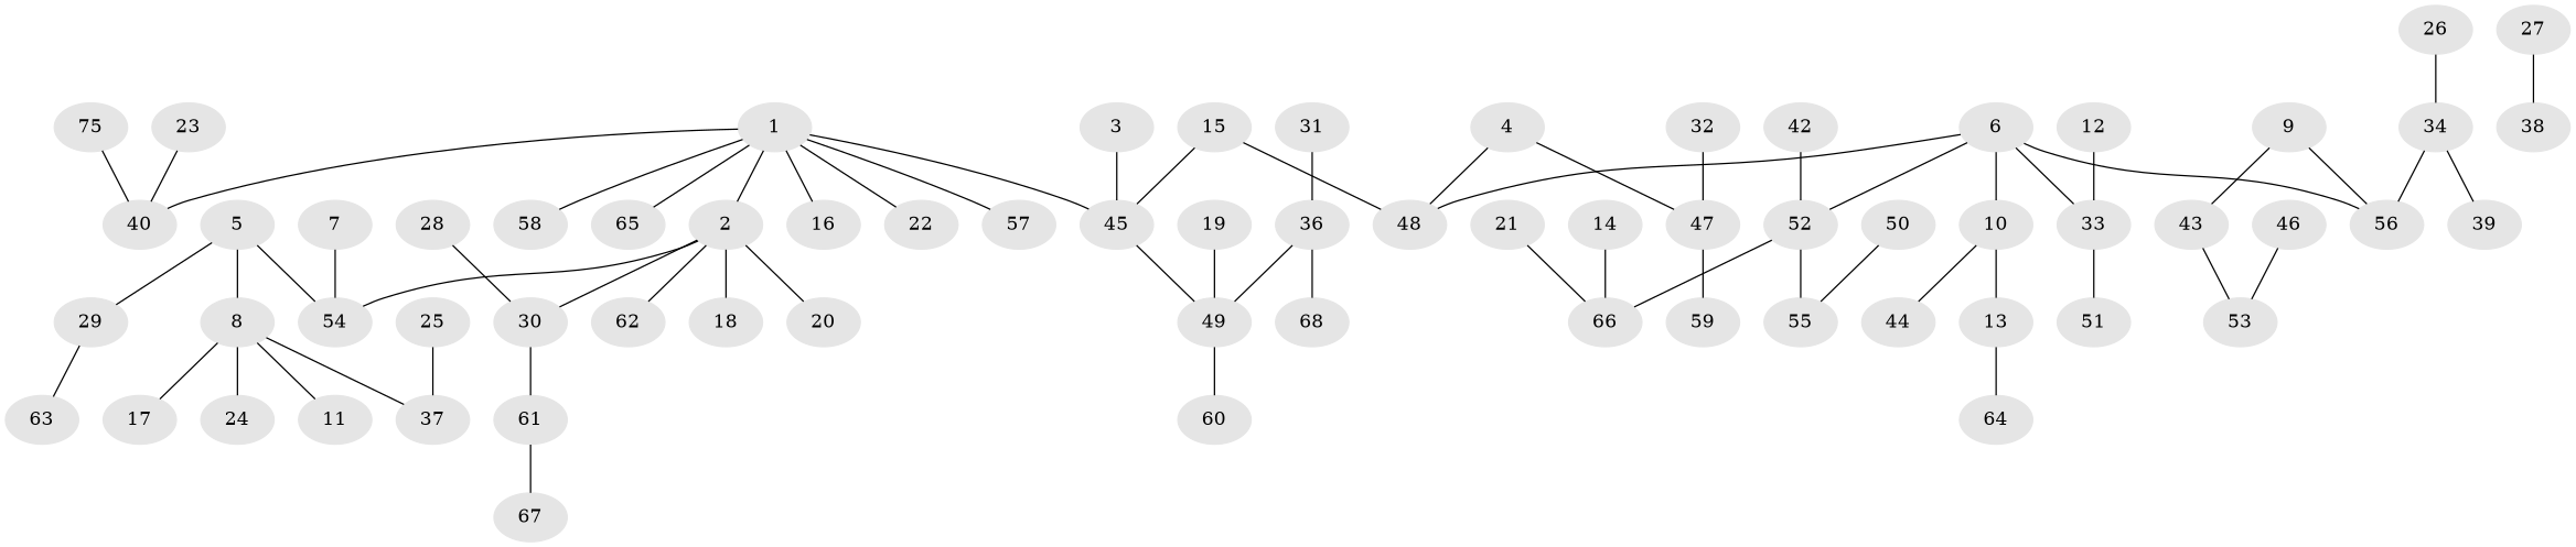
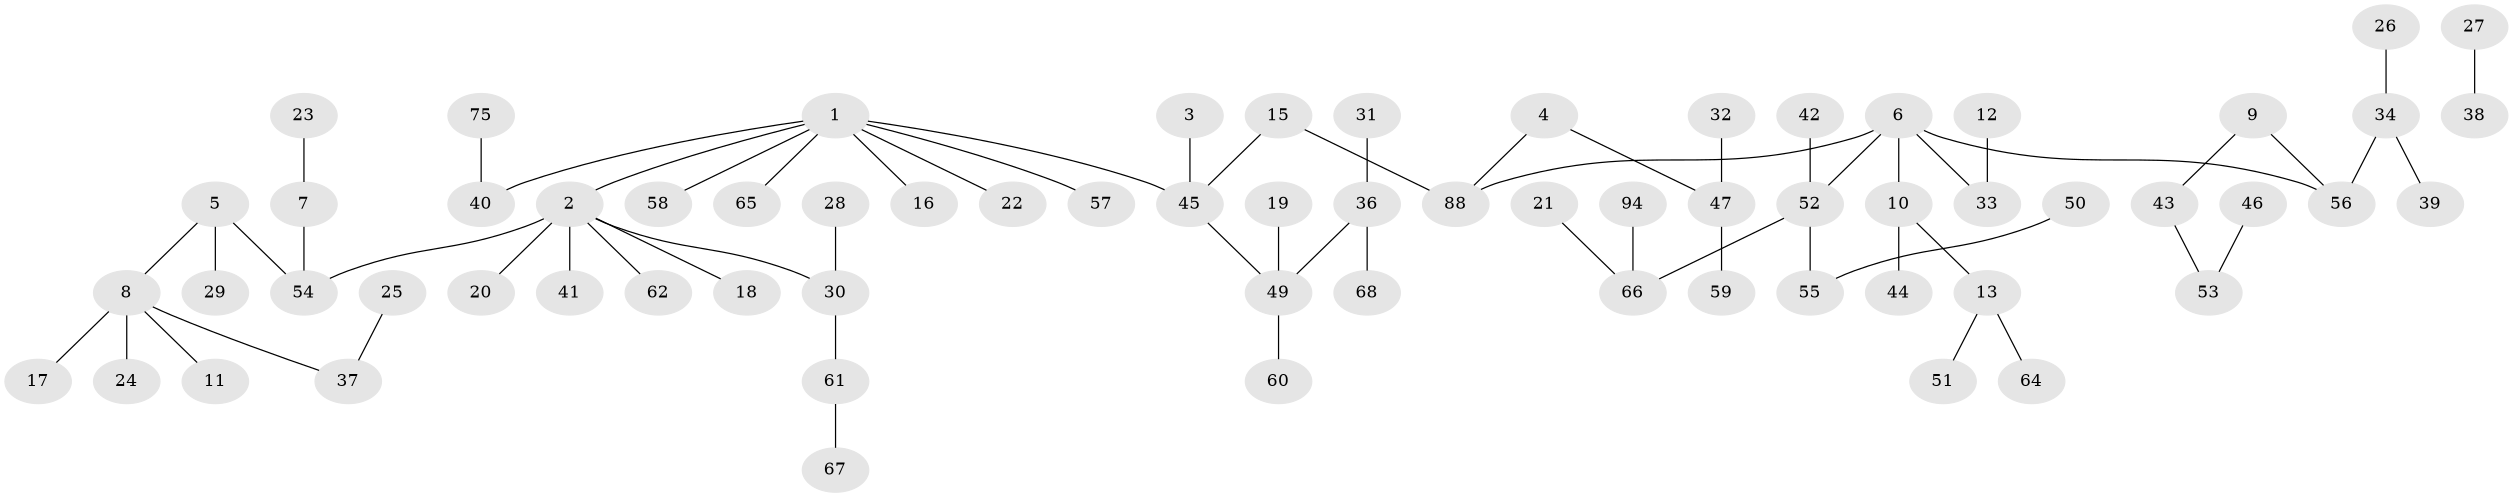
  graph {
    node [color=gray90 style=filled]
    edge [weight=1.0]
    1
    2
    16
    22
    40
    45
    57
    58
    65
    18
    20
    30
+   41
    54
    62
    49
    61
    3
    4
    47
-   48
+   48 [label=88]
    59
    5
    8
    29
    11
    17
    24
    37
-   63
    6
    10
    33
    52
    56
    13
    44
    66
    55
    7
    9
    43
    53
    51
    64
    12
-   14
+   14 [label=94]
    15
    19
    60
    21
    23
    25
    26
    34
    39
    27
    38
    28
    67
    31
    36
    68
    32
    n65 [label=75]
    42
    46
    50
    1 -- 2
    1 -- 16
    1 -- 22
    1 -- 40
    1 -- 45
    1 -- 57
    1 -- 58
    1 -- 65
    2 -- 18
    2 -- 20
    2 -- 30
+   2 -- 41
    2 -- 54
    2 -- 62
    45 -- 49
    30 -- 61
    49 -- 60
    61 -- 67
    3 -- 45
    4 -- 47
    4 -- 48
    47 -- 59
    5 -- 54
    5 -- 8
    5 -- 29
    8 -- 11
    8 -- 17
    8 -- 24
    8 -- 37
-   29 -- 63
    6 -- 48
    6 -- 10
    6 -- 33
    6 -- 52
    6 -- 56
    10 -- 13
    10 -- 44
    52 -- 66
    52 -- 55
-   33 -- 51
+   13 -- 51
    13 -- 64
    7 -- 54
    9 -- 56
    9 -- 43
    43 -- 53
    12 -- 33
    14 -- 66
    15 -- 45
    15 -- 48
    19 -- 49
    21 -- 66
-   23 -- 40
+   23 -- 7
    25 -- 37
    26 -- 34
    34 -- 56
    34 -- 39
    27 -- 38
    28 -- 30
    31 -- 36
    36 -- 49
    36 -- 68
    32 -- 47
    n65 -- 40
    42 -- 52
    46 -- 53
    50 -- 55
  }
